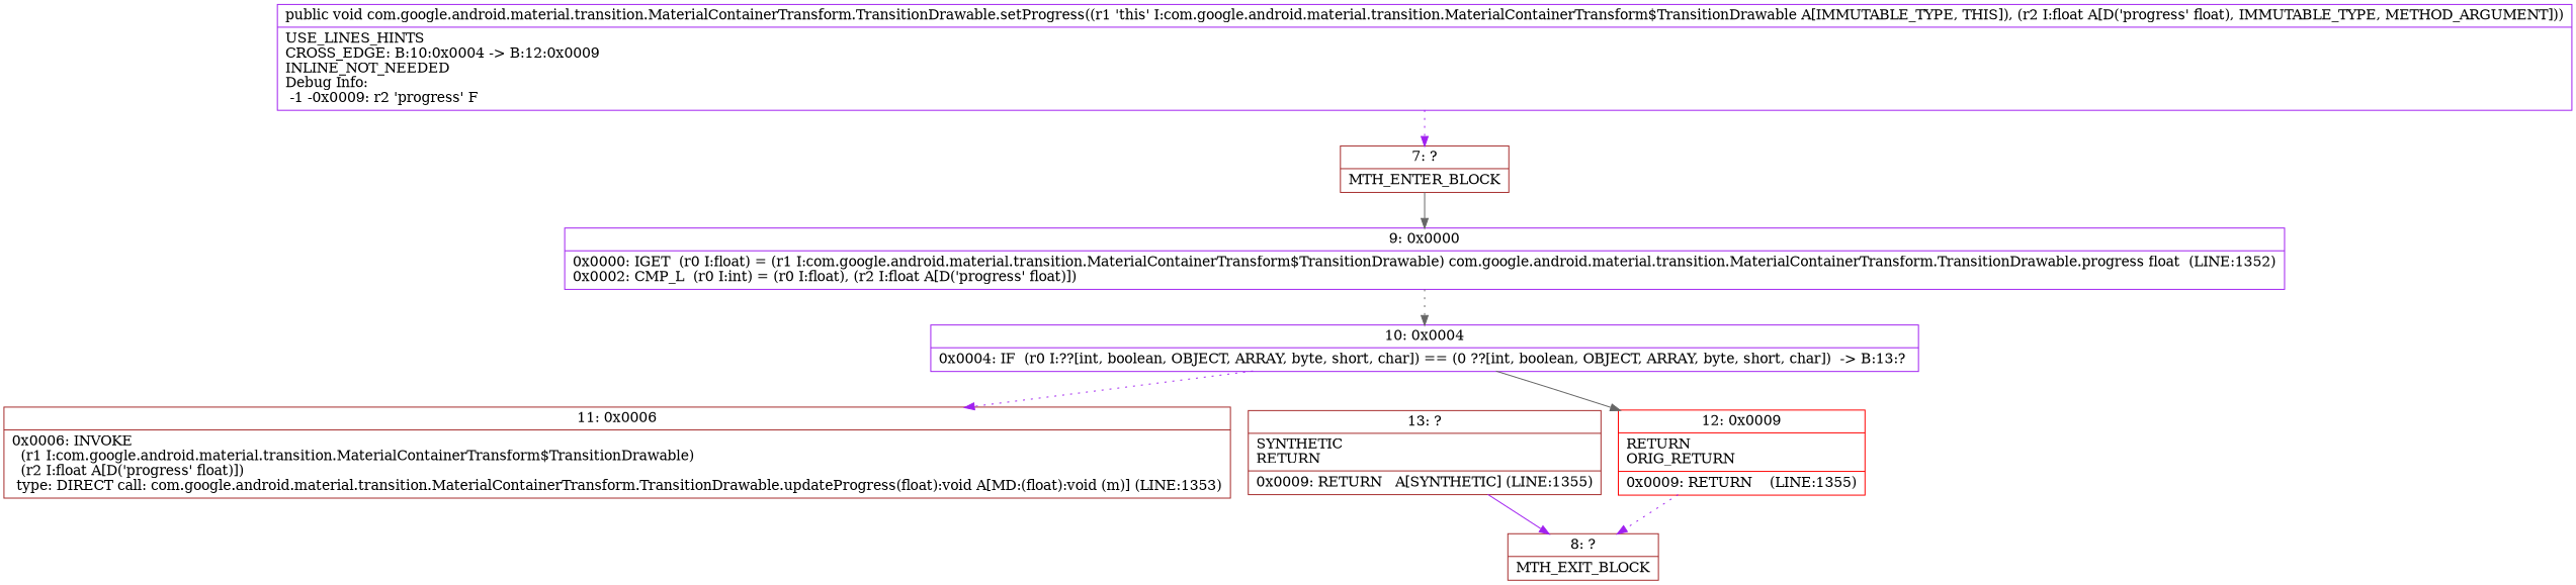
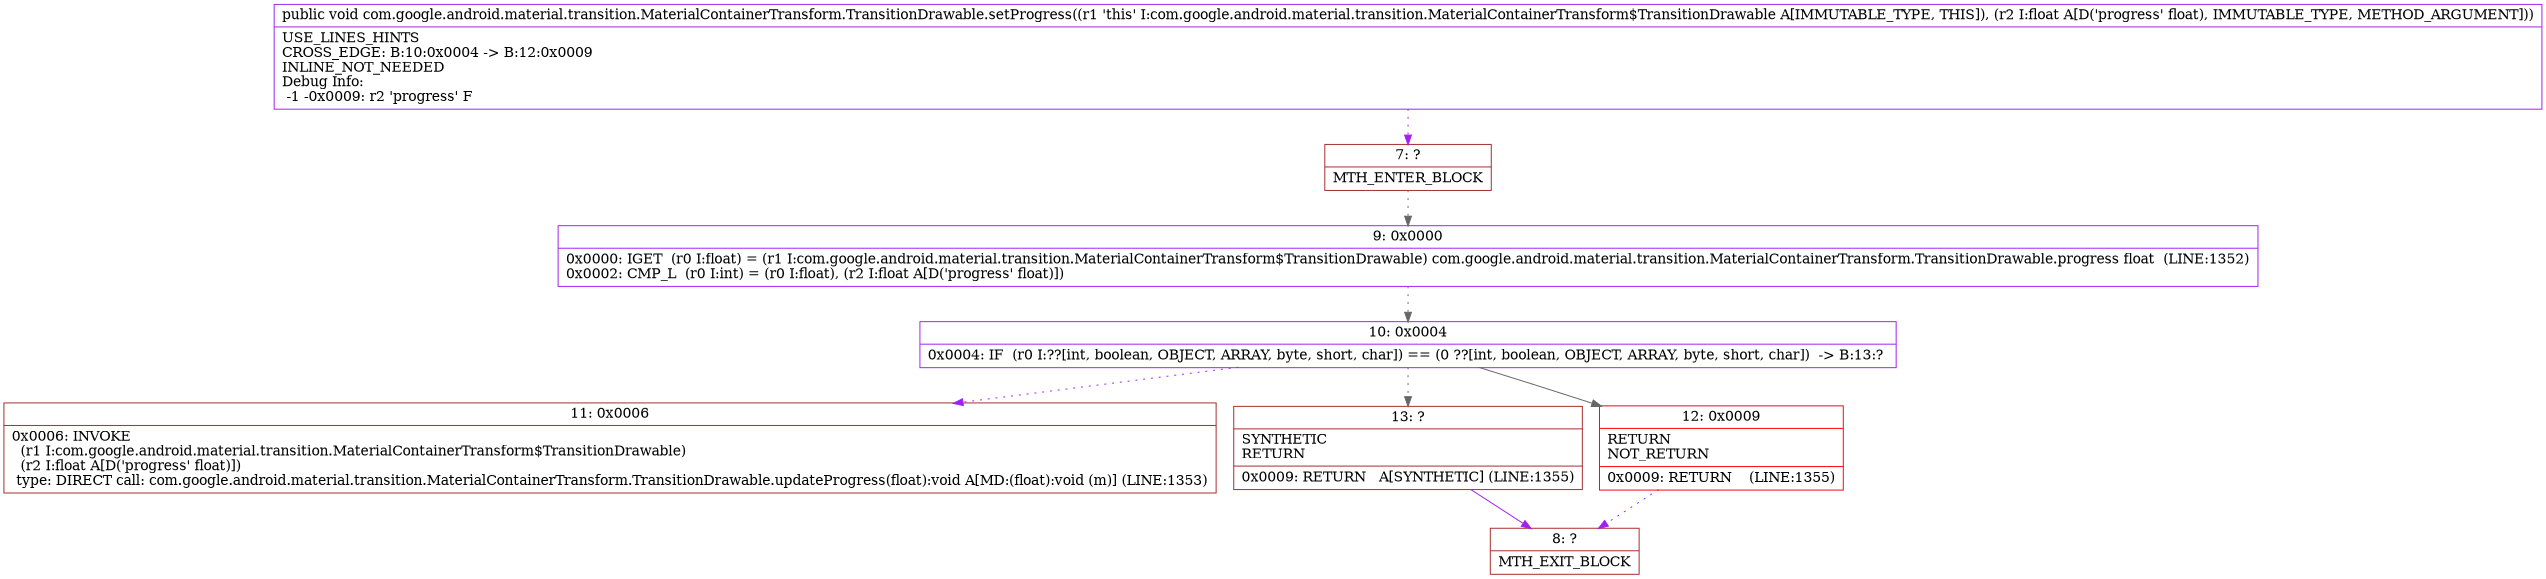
  digraph {
    node [color=brown shape=record]
    edge [color=gray40 style=dotted]
    n1 [label="{7\:\ ?|MTH_ENTER_BLOCK\l}"]
    n2 [color=purple label="{9\:\ 0x0000|0x0000: IGET  (r0 I:float) = (r1 I:com.google.android.material.transition.MaterialContainerTransform$TransitionDrawable) com.google.android.material.transition.MaterialContainerTransform.TransitionDrawable.progress float  (LINE:1352)\l0x0002: CMP_L  (r0 I:int) = (r0 I:float), (r2 I:float A[D('progress' float)]) \l}"]
    n3 [color=purple label="{10\:\ 0x0004|0x0004: IF  (r0 I:??[int, boolean, OBJECT, ARRAY, byte, short, char]) == (0 ??[int, boolean, OBJECT, ARRAY, byte, short, char])  \-\> B:13:? \l}"]
    n4 [label="{11\:\ 0x0006|0x0006: INVOKE  \l  (r1 I:com.google.android.material.transition.MaterialContainerTransform$TransitionDrawable)\l  (r2 I:float A[D('progress' float)])\l type: DIRECT call: com.google.android.material.transition.MaterialContainerTransform.TransitionDrawable.updateProgress(float):void A[MD:(float):void (m)] (LINE:1353)\l}"]
    n5 [label="{13\:\ ?|SYNTHETIC\lRETURN\l|0x0009: RETURN   A[SYNTHETIC] (LINE:1355)\l}"]
-   n6 [color=red label="{12\:\ 0x0009|RETURN\lORIG_RETURN\l|0x0009: RETURN    (LINE:1355)\l}"]
+   n6 [color=red label="{12\:\ 0x0009|RETURN\lNOT_RETURN\l|0x0009: RETURN    (LINE:1355)\l}"]
    n7 [label="{8\:\ ?|MTH_EXIT_BLOCK\l}"]
    n8 [color=purple label="{public void com.google.android.material.transition.MaterialContainerTransform.TransitionDrawable.setProgress((r1 'this' I:com.google.android.material.transition.MaterialContainerTransform$TransitionDrawable A[IMMUTABLE_TYPE, THIS]), (r2 I:float A[D('progress' float), IMMUTABLE_TYPE, METHOD_ARGUMENT]))  | USE_LINES_HINTS\lCROSS_EDGE: B:10:0x0004 \-\> B:12:0x0009\lINLINE_NOT_NEEDED\lDebug Info:\l  \-1 \-0x0009: r2 'progress' F\l}"]
-   n1 -> n2 [style=solid]
+   n1 -> n2
    n2 -> n3
    n3 -> n4 [color=purple]
+   n3 -> n5
    n3 -> n6 [style=solid]
    n5 -> n7 [color=purple style=solid]
    n6 -> n7 [color=purple]
    n8 -> n1 [color=purple]
  }
